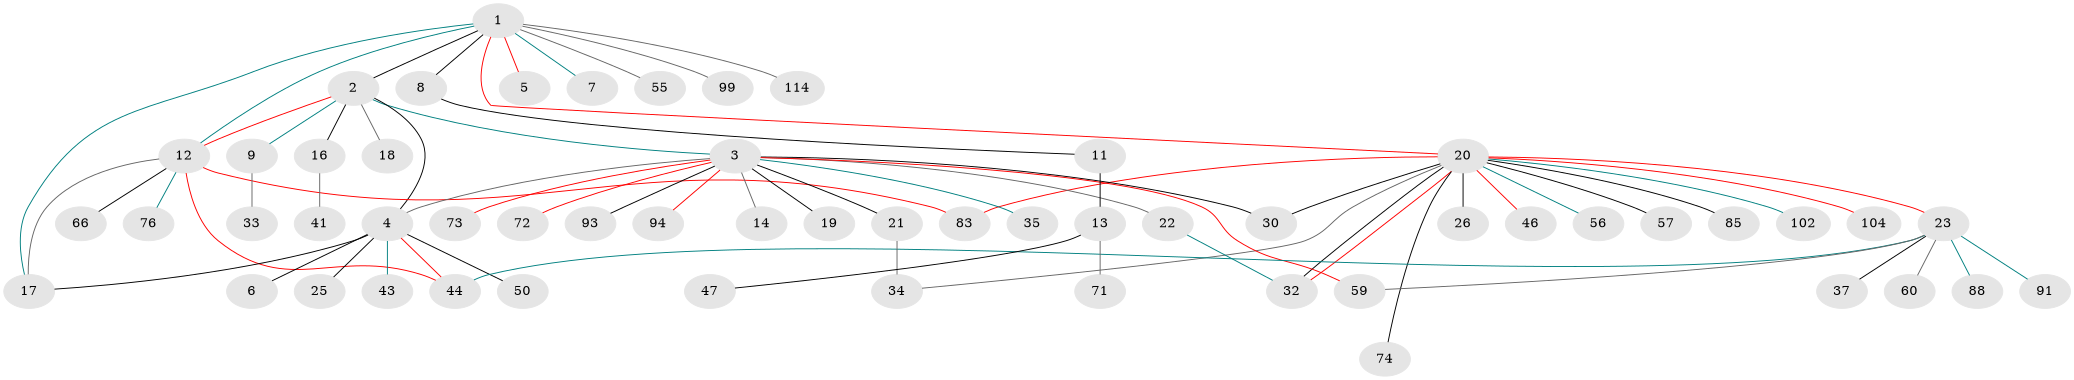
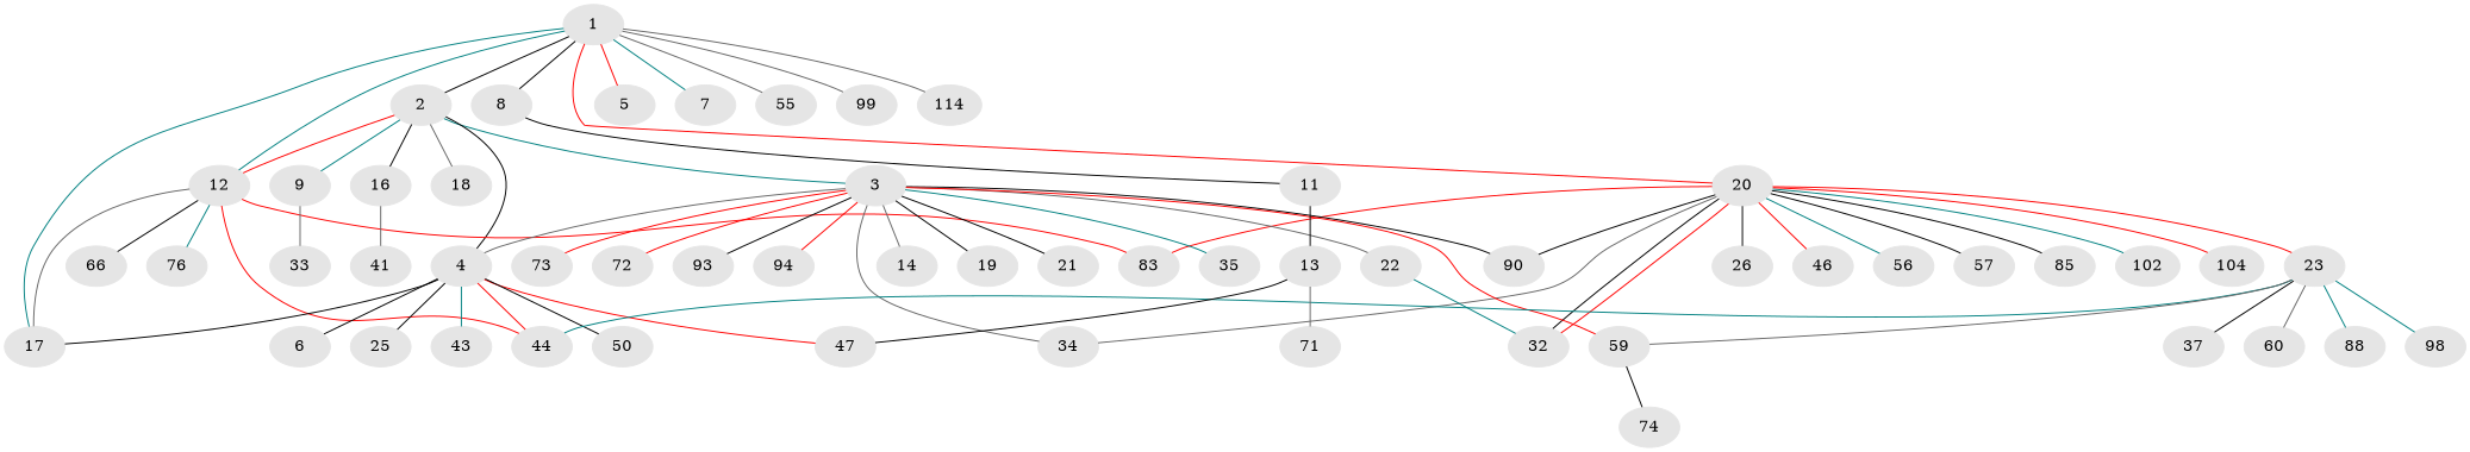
  graph {
    node [color=gray90 style=filled]
    edge [color=black]
    1 [super="+24+15"]
    2 [super="+103+64"]
    5
    7
    8
    12
    17 [super="+68+49+28+54+61+36+29"]
    20
    55
    99
    114
    3 [super="+10"]
    4
    9
    16
    18
    11 [super="+31+38+27"]
    44 [super="+112+115"]
    66
    76
    83
-   30 [super="+40"]
+   30 [super="+40" label=90]
    34
    23 [super="+48"]
    26
    32 [super="+101+39+45"]
    46 [super="+86+105"]
    56
    57 [super="+111"]
    74
    85
    102
    104
    14 [super="+106"]
    19
    21
    22 [super="+42+58"]
    35
    n39 [label=73 super="+95"]
    59
    72 [super="+98"]
    93
    94
    6
    25
    43 [super="+51"]
    47 [super="+87"]
    50 [super="+92"]
    33
    41
    13
    71 [super="+82+75"]
    37
    60 [super="+69"]
    88 [super="+109"]
-   91
+   91 [label=98]
    1 -- 2
    1 -- 5 [color=red]
    1 -- 7 [color=teal]
    1 -- 8
    1 -- 12 [color=teal]
    1 -- 17 [color=teal]
    1 -- 20 [color=red]
    1 -- 55 [color=gray40]
    1 -- 99 [color=gray40]
    1 -- 114 [color=gray40]
    2 -- 12 [color=red]
    2 -- 3 [color=teal]
    2 -- 4
    2 -- 9 [color=teal]
    2 -- 16
    2 -- 18 [color=gray40]
    8 -- 11
    12 -- 17 [color=gray40]
    12 -- 44 [color=red]
    12 -- 66
    12 -- 76 [color=teal]
    12 -- 83 [color=red]
    20 -- 83 [color=red]
    20 -- 30
    20 -- 34 [color=gray40]
    20 -- 23 [color=red]
    20 -- 26
    20 -- 32
    20 -- 32 [color=red]
    20 -- 46 [color=red]
    20 -- 56 [color=teal]
    20 -- 57
-   20 -- 74
+   59 -- 74
    20 -- 85
    20 -- 102 [color=teal]
    20 -- 104 [color=red]
    3 -- 4 [color=gray40]
    3 -- 30
-   21 -- 34 [color=gray40]
+   3 -- 34 [color=gray40]
    3 -- 14 [color=gray40]
    3 -- 19
    3 -- 21
    3 -- 22 [color=gray40]
    3 -- 35 [color=teal]
    3 -- n39 [color=red]
    3 -- 59 [color=red]
    3 -- 72 [color=red]
    3 -- 93
    3 -- 94 [color=red]
    4 -- 17
    4 -- 44 [color=red]
    4 -- 6
    4 -- 25
    4 -- 43 [color=teal weight=2]
+   4 -- 47 [color=red]
    4 -- 50
    9 -- 33 [color=gray40]
    16 -- 41 [color=gray40]
    11 -- 13 [weight=2]
    23 -- 44 [color=teal]
    23 -- 59 [color=gray40]
    23 -- 37
    23 -- 60 [color=gray40]
    23 -- 88 [color=teal]
    23 -- 91 [color=teal]
    22 -- 32 [color=teal]
    13 -- 47
    13 -- 71 [color=gray40]
  }
